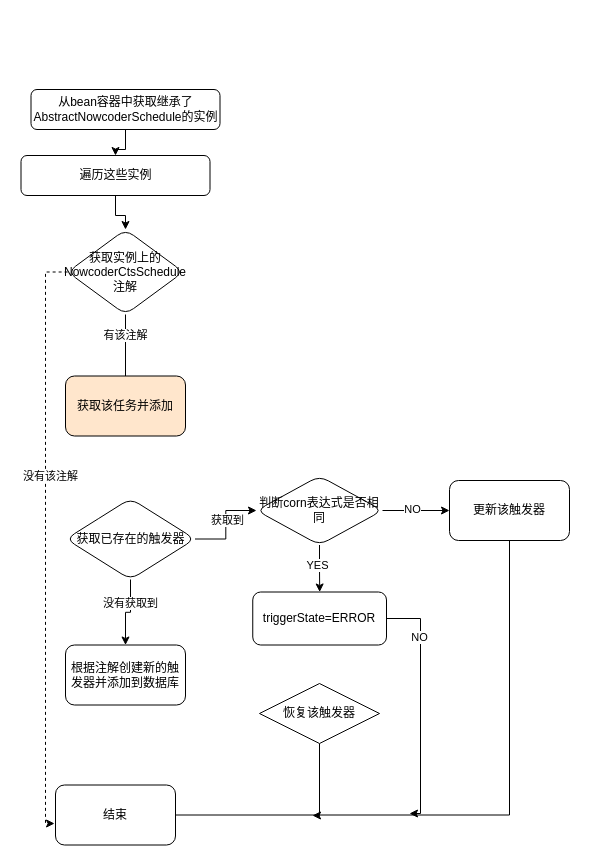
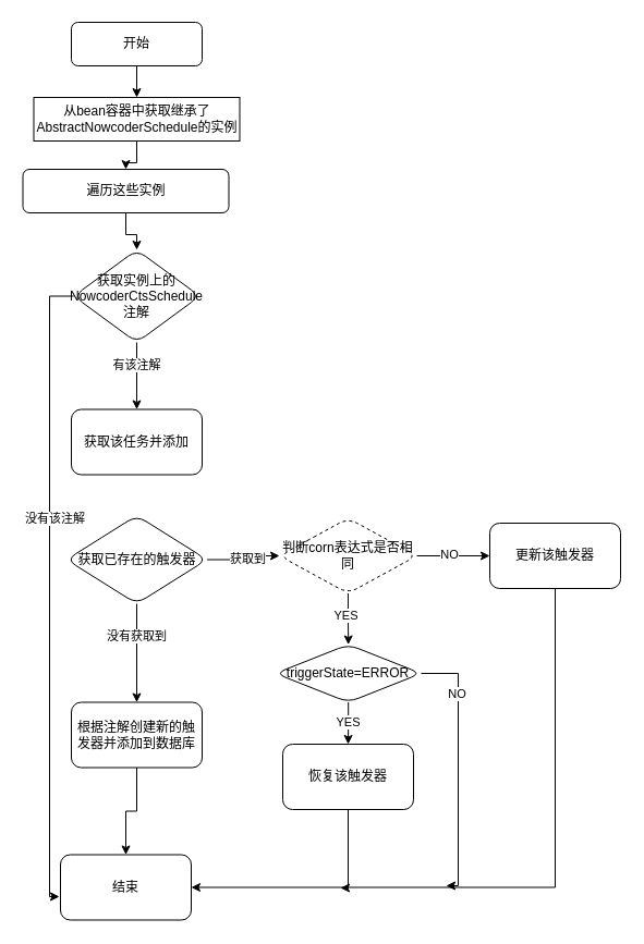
  <mxCell id="0" />
  <mxCell id="1" parent="0" />
+ <mxCell id="2" value="" style="edgeStyle=orthogonalEdgeStyle;rounded=0;orthogonalLoop=1;jettySize=auto;html=1;" edge="1" parent="1" source="3" target="5"><mxGeometry relative="1" as="geometry" /></mxCell>
+ <mxCell id="3" value="开始" style="rounded=1;whiteSpace=wrap;html=1;fontSize=12;glass=0;strokeWidth=1;shadow=0;" parent="1" vertex="1"><mxGeometry x="65.01" y="20" width="120" height="40" as="geometry" /></mxCell>
  <mxCell id="4" value="" style="edgeStyle=orthogonalEdgeStyle;rounded=0;orthogonalLoop=1;jettySize=auto;html=1;" edge="1" parent="1" source="5" target="7"><mxGeometry relative="1" as="geometry" /></mxCell>
- <mxCell id="5" value="从bean容器中获取继承了AbstractNowcoderSchedule的实例" style="rounded=1;whiteSpace=wrap;html=1;fontSize=12;glass=0;strokeWidth=1;shadow=0;" vertex="1" parent="1"><mxGeometry x="30.5" y="89" width="189" height="40" as="geometry" /></mxCell>
+ <mxCell id="5" value="从bean容器中获取继承了AbstractNowcoderSchedule的实例" style="whiteSpace=wrap;html=1;fontSize=12;glass=0;strokeWidth=1;shadow=0;rounded=0;" vertex="1" parent="1"><mxGeometry x="30.5" y="89" width="189" height="40" as="geometry" /></mxCell>
  <mxCell id="6" value="" style="edgeStyle=orthogonalEdgeStyle;rounded=0;orthogonalLoop=1;jettySize=auto;html=1;" edge="1" parent="1" source="7" target="12"><mxGeometry relative="1" as="geometry" /></mxCell>
  <mxCell id="7" value="遍历这些实例" style="rounded=1;whiteSpace=wrap;html=1;fontSize=12;glass=0;strokeWidth=1;shadow=0;" vertex="1" parent="1"><mxGeometry x="20.5" y="155" width="189" height="40" as="geometry" /></mxCell>
- <mxCell id="8" value="" style="edgeStyle=orthogonalEdgeStyle;rounded=0;orthogonalLoop=1;jettySize=auto;html=1;entryX=-0.008;entryY=0.642;entryDx=0;entryDy=0;entryPerimeter=0;dashed=1;" edge="1" parent="1" source="12" target="30"><mxGeometry relative="1" as="geometry"><mxPoint x="-22" y="325" as="targetPoint" /><Array as="points"><mxPoint x="45" y="272" /><mxPoint x="45" y="823" /></Array></mxGeometry></mxCell>
+ <mxCell id="8" value="" style="edgeStyle=orthogonalEdgeStyle;rounded=0;orthogonalLoop=1;jettySize=auto;html=1;entryX=-0.008;entryY=0.642;entryDx=0;entryDy=0;entryPerimeter=0;" edge="1" parent="1" source="12" target="30"><mxGeometry relative="1" as="geometry"><mxPoint x="-22" y="325" as="targetPoint" /><Array as="points"><mxPoint x="45" y="272" /><mxPoint x="45" y="823" /></Array></mxGeometry></mxCell>
  <mxCell id="9" value="没有该注解" style="edgeLabel;html=1;align=center;verticalAlign=middle;resizable=0;points=[];" vertex="1" connectable="0" parent="8"><mxGeometry x="-0.227" y="4" relative="1" as="geometry"><mxPoint y="1" as="offset" /></mxGeometry></mxCell>
- <mxCell id="10" value="" style="edgeStyle=orthogonalEdgeStyle;rounded=0;orthogonalLoop=1;jettySize=auto;html=1;endArrow=none;" edge="1" parent="1" source="12" target="13"><mxGeometry relative="1" as="geometry" /></mxCell>
+ <mxCell id="10" value="" style="edgeStyle=orthogonalEdgeStyle;rounded=0;orthogonalLoop=1;jettySize=auto;html=1;" edge="1" parent="1" source="12" target="13"><mxGeometry relative="1" as="geometry" /></mxCell>
  <mxCell id="11" value="有该注解" style="edgeLabel;html=1;align=center;verticalAlign=middle;resizable=0;points=[];" vertex="1" connectable="0" parent="10"><mxGeometry x="-0.351" y="-1" relative="1" as="geometry"><mxPoint as="offset" /></mxGeometry></mxCell>
  <mxCell id="12" value="获取实例上的NowcoderCtsSchedule注解" style="rhombus;whiteSpace=wrap;html=1;rounded=1;shadow=0;strokeWidth=1;glass=0;" vertex="1" parent="1"><mxGeometry x="67.13" y="229" width="115.75" height="85" as="geometry" /></mxCell>
- <mxCell id="13" value="获取该任务并添加" style="whiteSpace=wrap;html=1;rounded=1;shadow=0;strokeWidth=1;glass=0;fillColor=#ffe6cc;" vertex="1" parent="1"><mxGeometry x="65.005" y="375.5" width="120" height="60" as="geometry" /></mxCell>
+ <mxCell id="13" value="获取该任务并添加" style="whiteSpace=wrap;html=1;rounded=1;shadow=0;strokeWidth=1;glass=0;" vertex="1" parent="1"><mxGeometry x="65.005" y="375.5" width="120" height="60" as="geometry" /></mxCell>
  <mxCell id="14" value="" style="edgeStyle=orthogonalEdgeStyle;rounded=0;orthogonalLoop=1;jettySize=auto;html=1;" edge="1" parent="1" source="18" target="20"><mxGeometry relative="1" as="geometry" /></mxCell>
  <mxCell id="15" value="没有获取到" style="edgeLabel;html=1;align=center;verticalAlign=middle;resizable=0;points=[];" vertex="1" connectable="0" parent="14"><mxGeometry x="-0.359" y="-1" relative="1" as="geometry"><mxPoint as="offset" /></mxGeometry></mxCell>
  <mxCell id="16" value="" style="edgeStyle=orthogonalEdgeStyle;rounded=0;orthogonalLoop=1;jettySize=auto;html=1;" edge="1" parent="1" source="18" target="25"><mxGeometry relative="1" as="geometry" /></mxCell>
  <mxCell id="17" value="获取到" style="edgeLabel;html=1;align=center;verticalAlign=middle;resizable=0;points=[];" vertex="1" connectable="0" parent="16"><mxGeometry x="0.138" y="-1" relative="1" as="geometry"><mxPoint y="1" as="offset" /></mxGeometry></mxCell>
- <mxCell id="18" value="&lt;span&gt;获取已存在的触发器&lt;/span&gt;" style="rhombus;whiteSpace=wrap;html=1;rounded=1;shadow=0;strokeWidth=1;glass=0;" vertex="1" parent="1"><mxGeometry x="65.5" y="498" width="129" height="81" as="geometry" /></mxCell>
+ <mxCell id="18" value="&lt;span&gt;获取已存在的触发器&lt;/span&gt;" style="rhombus;whiteSpace=wrap;html=1;rounded=1;shadow=0;strokeWidth=1;glass=0;" vertex="1" parent="1"><mxGeometry x="60.5" y="473" width="129" height="81" as="geometry" /></mxCell>
+ <mxCell id="19" value="" style="edgeStyle=orthogonalEdgeStyle;rounded=0;orthogonalLoop=1;jettySize=auto;html=1;" edge="1" parent="1" source="20" target="30"><mxGeometry relative="1" as="geometry" /></mxCell>
  <mxCell id="20" value="根据注解创建新的触发器并添加到数据库" style="whiteSpace=wrap;html=1;rounded=1;shadow=0;strokeWidth=1;glass=0;" vertex="1" parent="1"><mxGeometry x="65" y="644.5" width="120" height="60" as="geometry" /></mxCell>
  <mxCell id="21" value="" style="edgeStyle=orthogonalEdgeStyle;rounded=0;orthogonalLoop=1;jettySize=auto;html=1;" edge="1" parent="1" source="25" target="29"><mxGeometry relative="1" as="geometry" /></mxCell>
  <mxCell id="22" value="NO" style="edgeLabel;html=1;align=center;verticalAlign=middle;resizable=0;points=[];" vertex="1" connectable="0" parent="21"><mxGeometry x="-0.13" y="3" relative="1" as="geometry"><mxPoint y="1" as="offset" /></mxGeometry></mxCell>
  <mxCell id="23" value="" style="edgeStyle=orthogonalEdgeStyle;rounded=0;orthogonalLoop=1;jettySize=auto;html=1;" edge="1" parent="1" source="25" target="34"><mxGeometry relative="1" as="geometry" /></mxCell>
  <mxCell id="24" value="YES" style="edgeLabel;html=1;align=center;verticalAlign=middle;resizable=0;points=[];" vertex="1" connectable="0" parent="23"><mxGeometry x="-0.13" y="-3" relative="1" as="geometry"><mxPoint y="-1" as="offset" /></mxGeometry></mxCell>
- <mxCell id="25" value="&lt;span&gt;判断corn表达式是否相同&lt;/span&gt;" style="rhombus;whiteSpace=wrap;html=1;rounded=1;shadow=0;strokeWidth=1;glass=0;" vertex="1" parent="1"><mxGeometry x="256" y="475.5" width="126" height="69" as="geometry" /></mxCell>
+ <mxCell id="25" value="&lt;span&gt;判断corn表达式是否相同&lt;/span&gt;" style="rhombus;whiteSpace=wrap;html=1;rounded=1;shadow=0;strokeWidth=1;glass=0;dashed=1;" vertex="1" parent="1"><mxGeometry x="256" y="475.5" width="126" height="69" as="geometry" /></mxCell>
  <mxCell id="26" style="edgeStyle=orthogonalEdgeStyle;rounded=0;orthogonalLoop=1;jettySize=auto;html=1;" edge="1" parent="1" source="27"><mxGeometry relative="1" as="geometry"><mxPoint x="312" y="815" as="targetPoint" /><Array as="points"><mxPoint x="319" y="815" /></Array></mxGeometry></mxCell>
- <mxCell id="27" value="恢复该触发器" style="rhombus;whiteSpace=wrap;html=1;shadow=0;strokeWidth=1;glass=0;" vertex="1" parent="1"><mxGeometry x="259" y="683" width="120" height="60" as="geometry" /></mxCell>
- <mxCell id="28" style="edgeStyle=orthogonalEdgeStyle;rounded=0;orthogonalLoop=1;jettySize=auto;html=1;entryX=1;entryY=0.5;entryDx=0;entryDy=0;endArrow=none;" edge="1" parent="1" source="29" target="30"><mxGeometry relative="1" as="geometry"><Array as="points"><mxPoint x="509" y="815" /></Array></mxGeometry></mxCell>
+ <mxCell id="27" value="恢复该触发器" style="whiteSpace=wrap;html=1;rounded=1;shadow=0;strokeWidth=1;glass=0;" vertex="1" parent="1"><mxGeometry x="259" y="683" width="120" height="60" as="geometry" /></mxCell>
+ <mxCell id="28" style="edgeStyle=orthogonalEdgeStyle;rounded=0;orthogonalLoop=1;jettySize=auto;html=1;entryX=1;entryY=0.5;entryDx=0;entryDy=0;" edge="1" parent="1" source="29" target="30"><mxGeometry relative="1" as="geometry"><Array as="points"><mxPoint x="509" y="815" /></Array></mxGeometry></mxCell>
  <mxCell id="29" value="更新该触发器" style="whiteSpace=wrap;html=1;rounded=1;shadow=0;strokeWidth=1;glass=0;" vertex="1" parent="1"><mxGeometry x="449" y="480" width="120" height="60" as="geometry" /></mxCell>
  <mxCell id="30" value="结束" style="whiteSpace=wrap;html=1;rounded=1;shadow=0;strokeWidth=1;glass=0;" vertex="1" parent="1"><mxGeometry x="55" y="784.5" width="120" height="60" as="geometry" /></mxCell>
+ <mxCell id="31" value="YES" style="edgeStyle=orthogonalEdgeStyle;rounded=0;orthogonalLoop=1;jettySize=auto;html=1;" edge="1" parent="1" source="34" target="27"><mxGeometry relative="1" as="geometry" /></mxCell>
  <mxCell id="32" style="edgeStyle=orthogonalEdgeStyle;rounded=0;orthogonalLoop=1;jettySize=auto;html=1;" edge="1" parent="1" source="34"><mxGeometry relative="1" as="geometry"><mxPoint x="409" y="813" as="targetPoint" /><Array as="points"><mxPoint x="420" y="618" /><mxPoint x="420" y="813" /><mxPoint x="414" y="813" /></Array></mxGeometry></mxCell>
  <mxCell id="33" value="NO" style="edgeLabel;html=1;align=center;verticalAlign=middle;resizable=0;points=[];" vertex="1" connectable="0" parent="32"><mxGeometry x="-0.567" y="-2" relative="1" as="geometry"><mxPoint as="offset" /></mxGeometry></mxCell>
- <mxCell id="34" value="triggerState=ERROR" style="whiteSpace=wrap;html=1;shadow=0;strokeWidth=1;glass=0;rounded=1;" vertex="1" parent="1"><mxGeometry x="252.25" y="591.5" width="133.75" height="53" as="geometry" /></mxCell>
+ <mxCell id="34" value="triggerState=ERROR" style="rhombus;whiteSpace=wrap;html=1;rounded=1;shadow=0;strokeWidth=1;glass=0;" vertex="1" parent="1"><mxGeometry x="252.25" y="591.5" width="133.75" height="53" as="geometry" /></mxCell>
